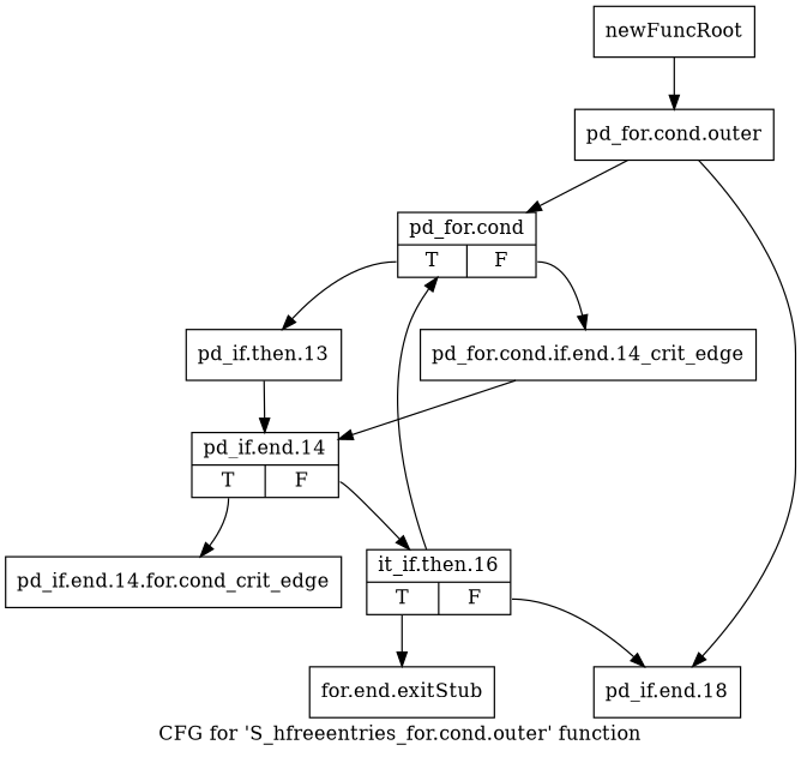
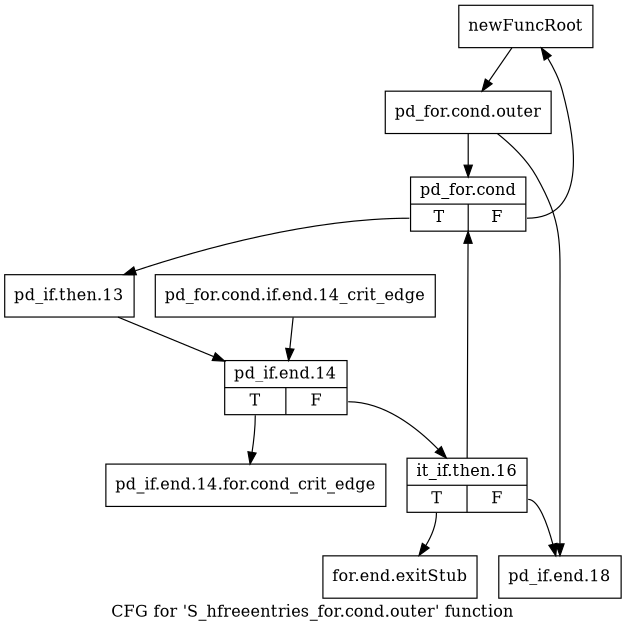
  digraph {
    label="CFG for 'S_hfreeentries_for.cond.outer' function"
    node [shape=record]
    n1 [label="{newFuncRoot}"]
    n2 [label="{pd_for.cond.outer}"]
    n3 [label="{pd_for.cond|{<s0>T|<s1>F}}"]
    n4 [label="{pd_if.end.18}"]
    n5 [label="{pd_if.then.13}"]
    n6 [label="{pd_for.cond.if.end.14_crit_edge}"]
    n7 [label="{for.end.exitStub}"]
    n8 [label="{pd_if.end.14|{<s0>T|<s1>F}}"]
    n9 [label="{pd_if.end.14.for.cond_crit_edge}"]
    n10 [label="{it_if.then.16|{<s0>T|<s1>F}}"]
    n1 -> n2
    n2 -> n3
    n2 -> n4
    n3 -> n5 [tailport=s0]
-   n3 -> n6 [tailport=s1]
+   n3 -> n1 [tailport=s1]
    n5 -> n8
    n6 -> n8
    n8 -> n9 [tailport=s0]
    n8 -> n10 [tailport=s1]
    n10 -> n3
    n10 -> n4 [tailport=s1]
    n10 -> n7 [tailport=s0]
  }
